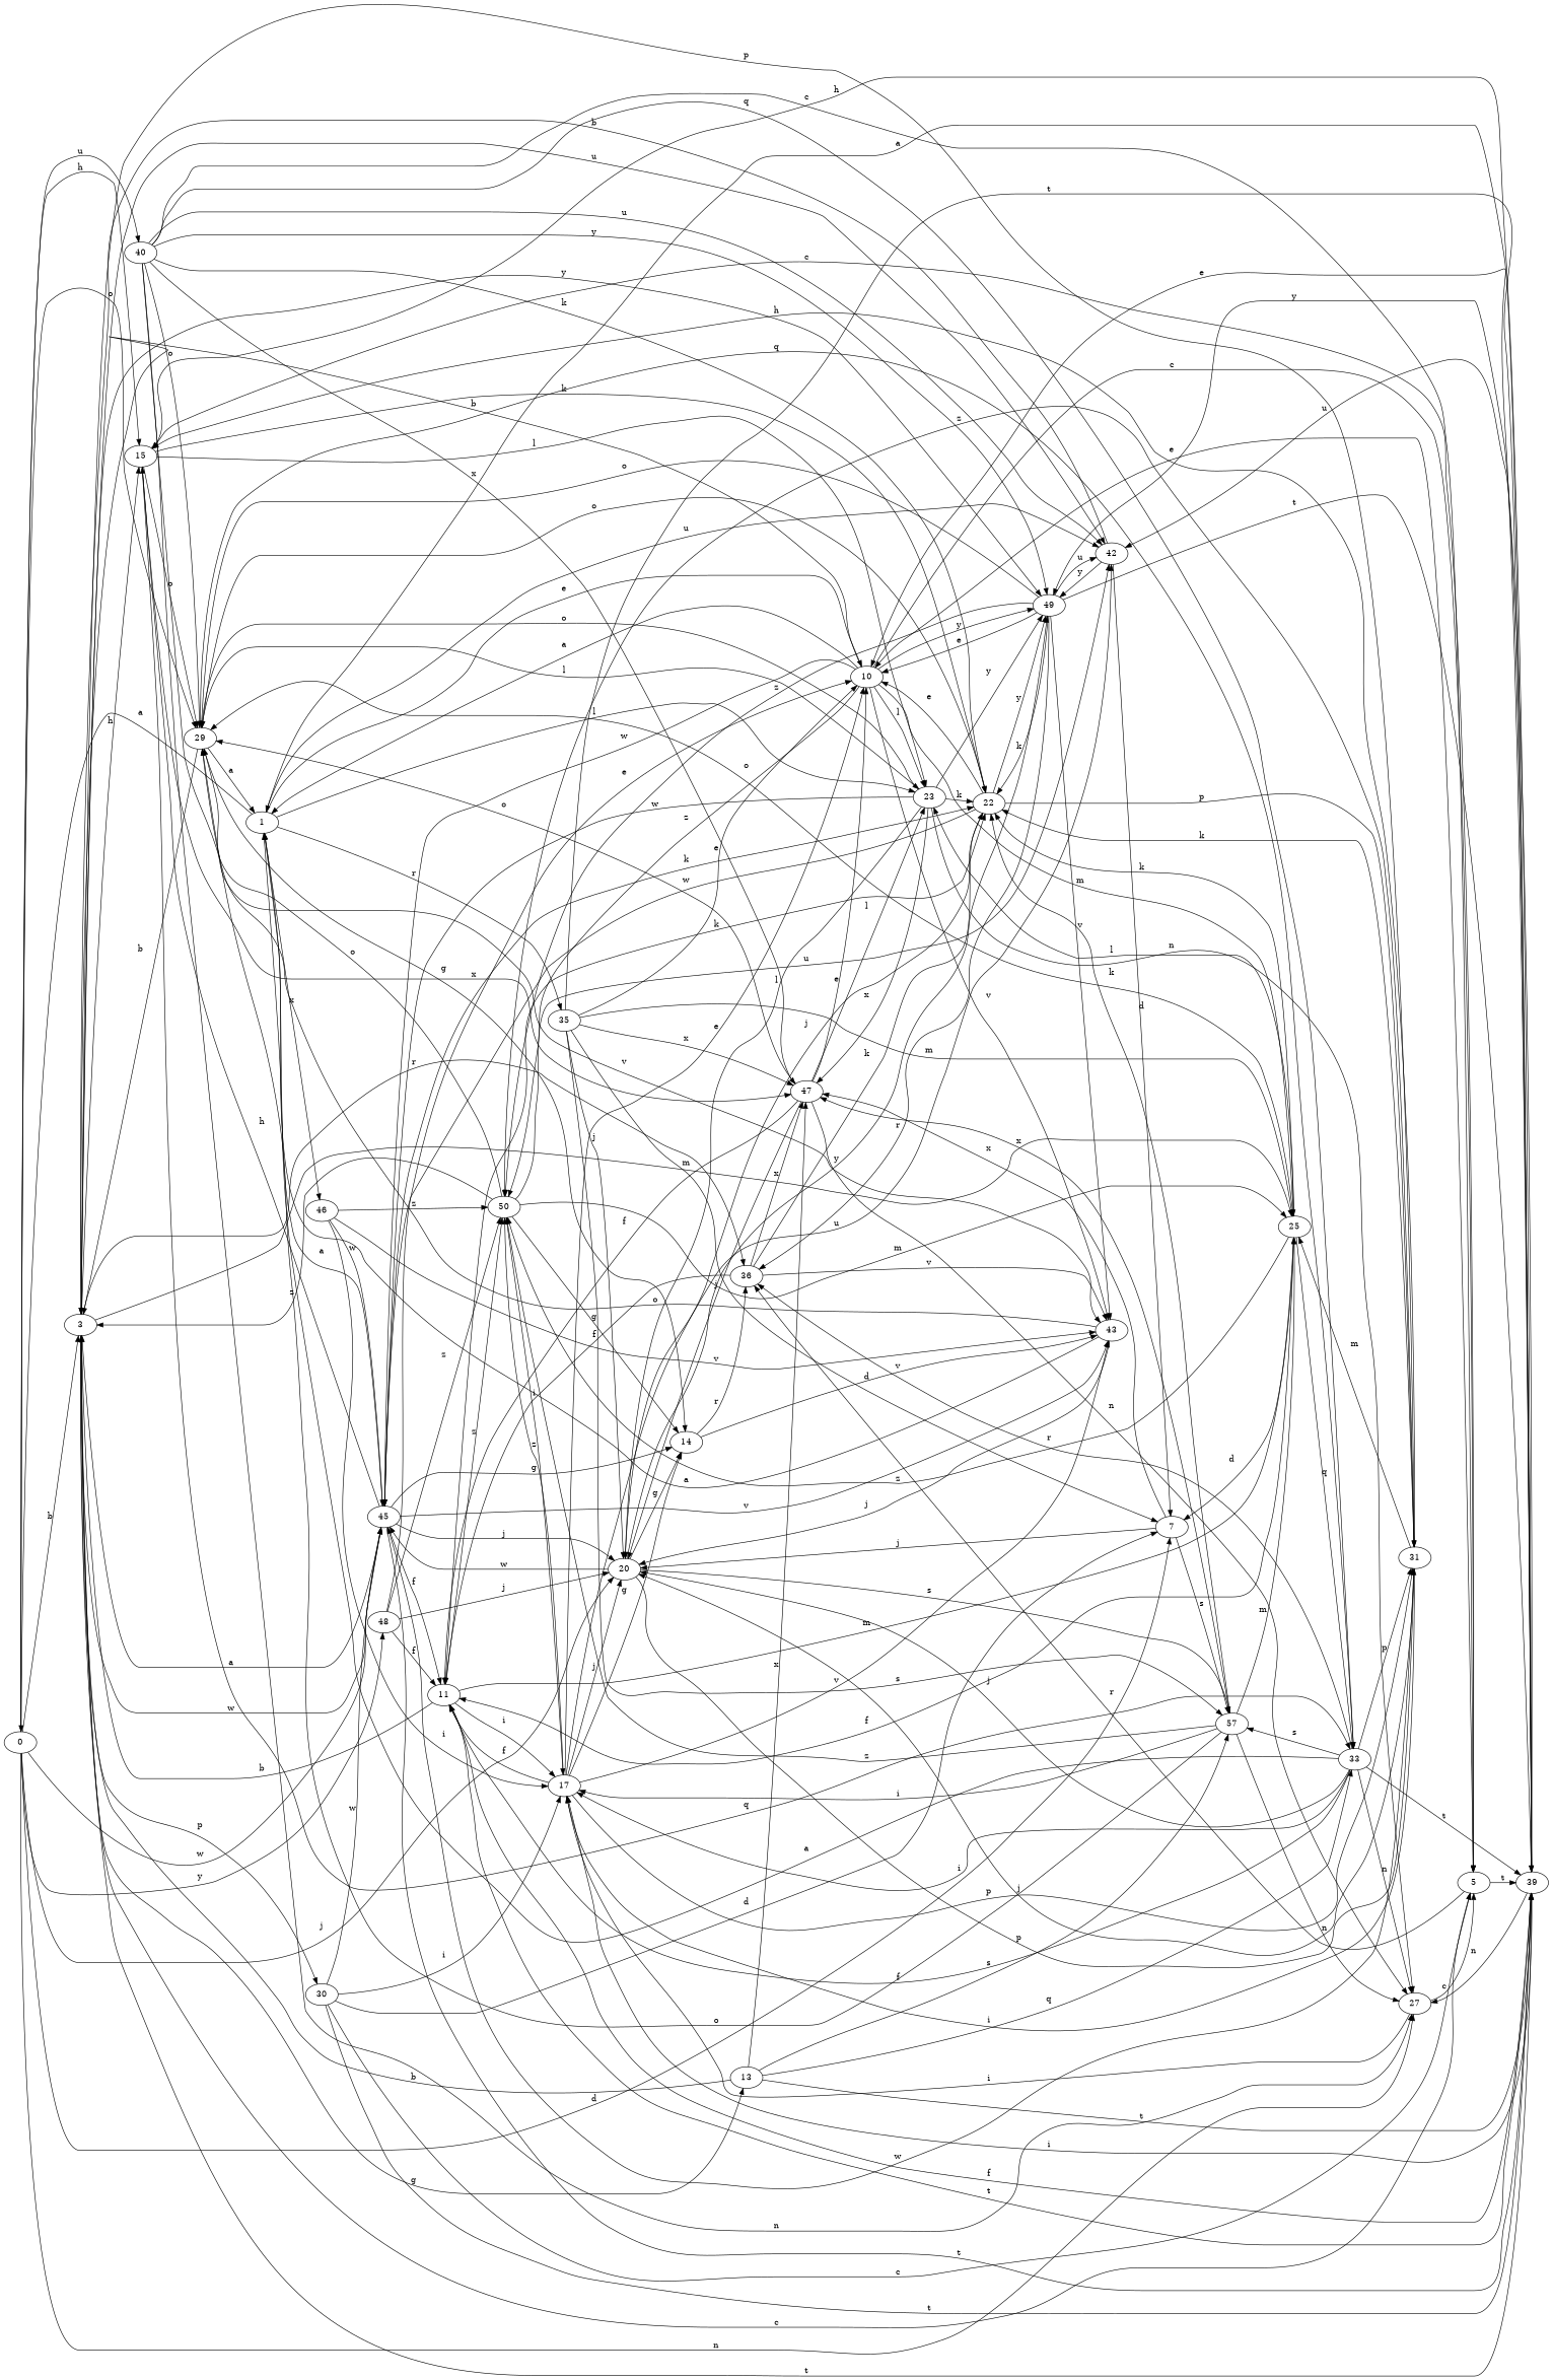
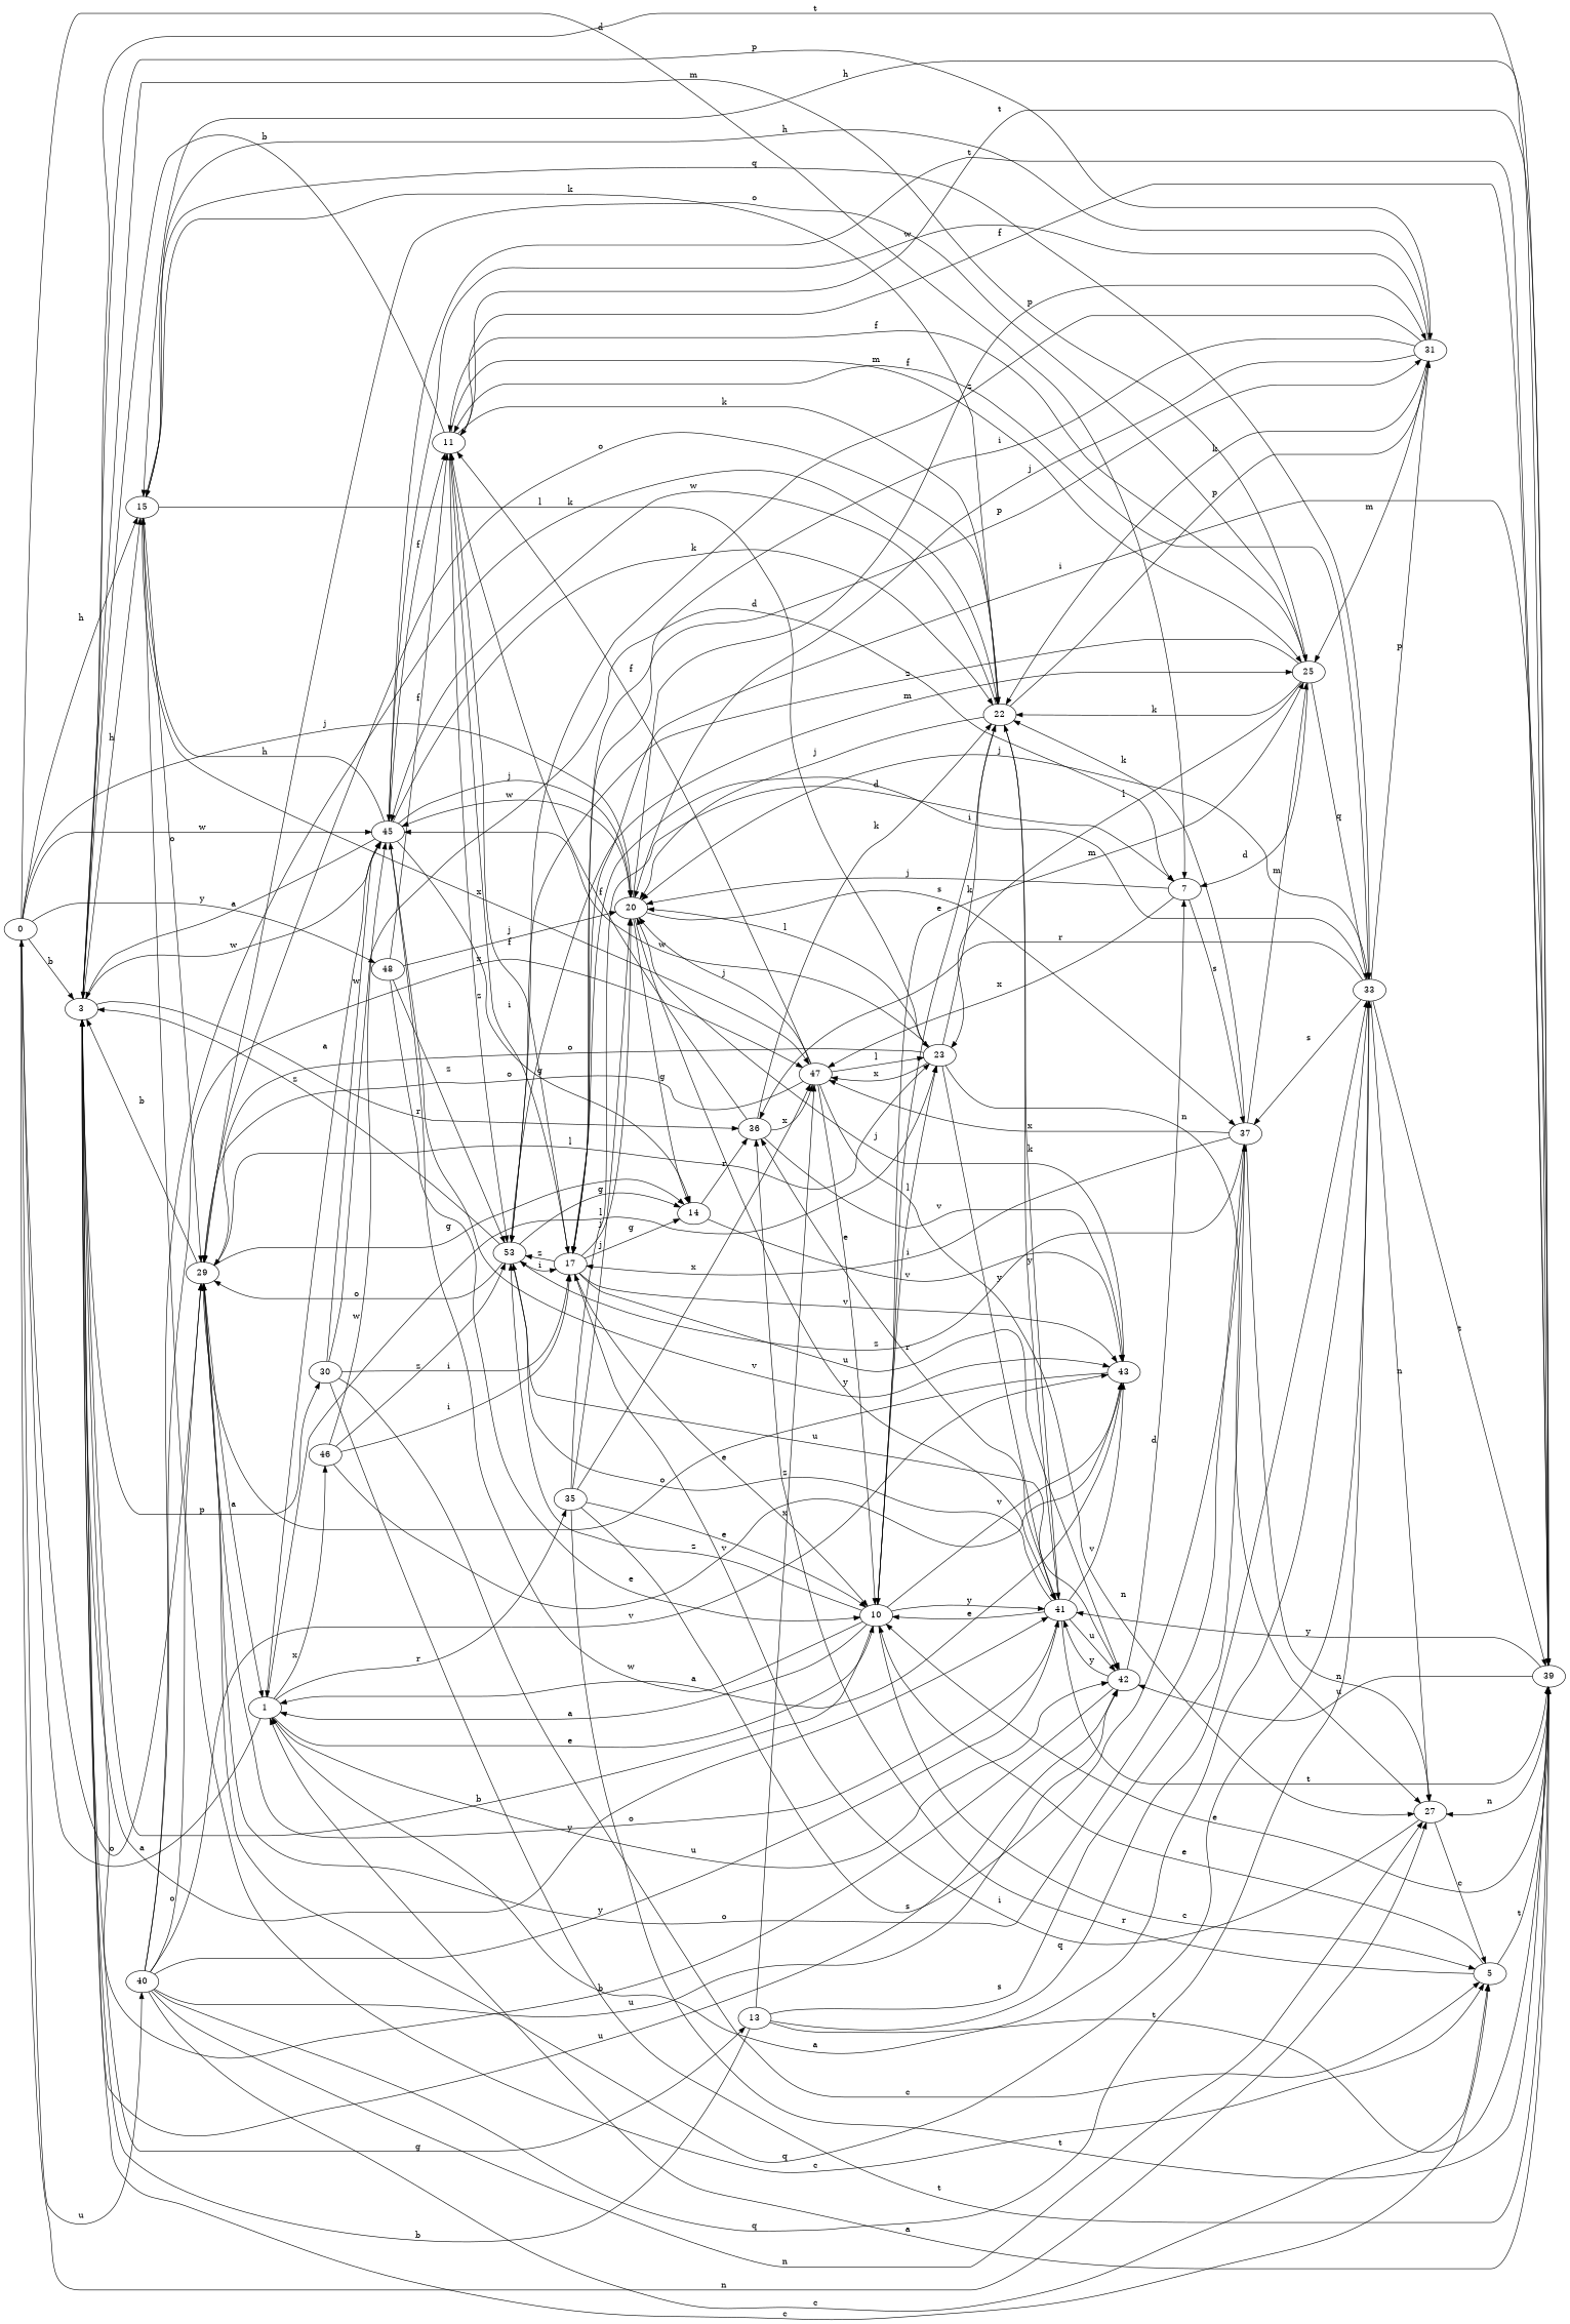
  strict digraph {
    rankdir=LR
    0
    3
    7
    15
    20
    27
    29
    40
    45
    48
    42
    5
    13
    25
    30
    31
    36
    39
-   49
-   37 [label=57]
+   49 [label=41]
+   37
    47
    23
    22
    33
    14
    17
    1
    43
    11
    10
-   50
+   50 [label=53]
    35
    46
    0 -> 3 [label=b]
    0 -> 7 [label=d]
    0 -> 15 [label=h]
    0 -> 20 [label=j]
    0 -> 27 [label=n]
    0 -> 29 [label=o]
    0 -> 40 [label=u]
    0 -> 45 [label=w]
    0 -> 48 [label=y]
    3 -> 15 [label=h]
    3 -> 45 [label=w]
    3 -> 42 [label=u]
    3 -> 5 [label=c]
    3 -> 13 [label=g]
    3 -> 25 [label=m]
    3 -> 30 [label=p]
    3 -> 31 [label=p]
    3 -> 36 [label=r]
    3 -> 39 [label=t]
    3 -> 49 [label=y]
    7 -> 20 [label=j]
    7 -> 37 [label=s]
    7 -> 47 [label=x]
    15 -> 29 [label=o]
    15 -> 5 [label=c]
    15 -> 47 [label=x]
    15 -> 23 [label=l]
    15 -> 22 [label=k]
    15 -> 33 [label=q]
    20 -> 45 [label=w]
    20 -> 31 [label=p]
    20 -> 49 [label=y]
    20 -> 37 [label=s]
    20 -> 14 [label=g]
    27 -> 5 [label=c]
    27 -> 17 [label=i]
    29 -> 3 [label=b]
    29 -> 23 [label=l]
    29 -> 33 [label=q]
    29 -> 14 [label=g]
    29 -> 1 [label=a]
    40 -> 27 [label=n]
    40 -> 29 [label=o]
    40 -> 42 [label=u]
    40 -> 5 [label=c]
    40 -> 49 [label=y]
    40 -> 47 [label=x]
    40 -> 22 [label=k]
    40 -> 33 [label=q]
    40 -> 43 [label=v]
    45 -> 3 [label=a]
    45 -> 15 [label=h]
    45 -> 20 [label=j]
    45 -> 39 [label=t]
    45 -> 22 [label=k]
    45 -> 14 [label=g]
    45 -> 1 [label=a]
    45 -> 43 [label=v]
    45 -> 11 [label=f]
    48 -> 20 [label=j]
    48 -> 11 [label=f]
    48 -> 10 [label=e]
    48 -> 50 [label=z]
    42 -> 3 [label=b]
    42 -> 7 [label=d]
    42 -> 49 [label=y]
    5 -> 36 [label=r]
    5 -> 39 [label=t]
    5 -> 10 [label=e]
    13 -> 3 [label=b]
    13 -> 39 [label=t]
    13 -> 37 [label=s]
    13 -> 47 [label=x]
    13 -> 33 [label=q]
    25 -> 7 [label=d]
    25 -> 29 [label=o]
    25 -> 23 [label=l]
    25 -> 22 [label=k]
    25 -> 33 [label=q]
    25 -> 11 [label=f]
    25 -> 50 [label=z]
    30 -> 7 [label=d]
    30 -> 45 [label=w]
    30 -> 5 [label=c]
    30 -> 39 [label=t]
    30 -> 17 [label=i]
    31 -> 15 [label=h]
    31 -> 20 [label=j]
    31 -> 45 [label=w]
    31 -> 25 [label=m]
    31 -> 22 [label=k]
    31 -> 17 [label=i]
    31 -> 50 [label=z]
    36 -> 47 [label=x]
    36 -> 22 [label=k]
    36 -> 43 [label=v]
    36 -> 11 [label=f]
    39 -> 15 [label=h]
    39 -> 27 [label=n]
    39 -> 42 [label=u]
    39 -> 49 [label=y]
    39 -> 17 [label=i]
    39 -> 1 [label=a]
    39 -> 11 [label=f]
    39 -> 10 [label=e]
    49 -> 29 [label=o]
    49 -> 42 [label=u]
    49 -> 36 [label=r]
    49 -> 39 [label=t]
    49 -> 22 [label=k]
    49 -> 43 [label=v]
    49 -> 10 [label=e]
    49 -> 50 [label=z]
    37 -> 27 [label=n]
    37 -> 29 [label=o]
    37 -> 25 [label=m]
    37 -> 47 [label=x]
    37 -> 22 [label=k]
    37 -> 17 [label=i]
    37 -> 50 [label=z]
    47 -> 20 [label=j]
    47 -> 27 [label=n]
    47 -> 29 [label=o]
    47 -> 23 [label=l]
    47 -> 11 [label=f]
    47 -> 10 [label=e]
    23 -> 20 [label=l]
    23 -> 27 [label=n]
    23 -> 29 [label=o]
    23 -> 45 [label=w]
    23 -> 49 [label=y]
    23 -> 47 [label=x]
    23 -> 22 [label=k]
    22 -> 20 [label=j]
    22 -> 29 [label=o]
    22 -> 45 [label=w]
    22 -> 31 [label=p]
    22 -> 49 [label=y]
    22 -> 10 [label=e]
    33 -> 20 [label=j]
    33 -> 27 [label=n]
    33 -> 31 [label=p]
    33 -> 36 [label=r]
    33 -> 39 [label=t]
    33 -> 37 [label=s]
    33 -> 17 [label=i]
    33 -> 1 [label=a]
    33 -> 11 [label=f]
    14 -> 36 [label=r]
    14 -> 43 [label=v]
    17 -> 20 [label=j]
    17 -> 42 [label=u]
    17 -> 31 [label=p]
    17 -> 14 [label=g]
    17 -> 43 [label=v]
    17 -> 11 [label=f]
    17 -> 10 [label=e]
    17 -> 50 [label=z]
    1 -> 0 [label=a]
    1 -> 42 [label=u]
    1 -> 23 [label=l]
    1 -> 10 [label=e]
    1 -> 35 [label=r]
    1 -> 46 [label=x]
    43 -> 20 [label=j]
    43 -> 29 [label=o]
    43 -> 1 [label=a]
    11 -> 3 [label=b]
    11 -> 25 [label=m]
    11 -> 39 [label=t]
    11 -> 22 [label=k]
    11 -> 17 [label=i]
    11 -> 50 [label=z]
    10 -> 3 [label=b]
    10 -> 45 [label=w]
    10 -> 5 [label=c]
    10 -> 25 [label=m]
    10 -> 49 [label=y]
    10 -> 23 [label=l]
    10 -> 1 [label=a]
    10 -> 43 [label=v]
    10 -> 50 [label=z]
    50 -> 3 [label=z]
    50 -> 29 [label=o]
    50 -> 42 [label=u]
    50 -> 25 [label=m]
    50 -> 14 [label=g]
    50 -> 17 [label=i]
    35 -> 7 [label=d]
    35 -> 20 [label=j]
-   35 -> 25 [label=m]
    35 -> 39 [label=t]
    35 -> 37 [label=s]
    35 -> 47 [label=x]
    35 -> 10 [label=e]
    46 -> 45 [label=w]
    46 -> 17 [label=i]
    46 -> 43 [label=v]
    46 -> 50 [label=z]
  }
